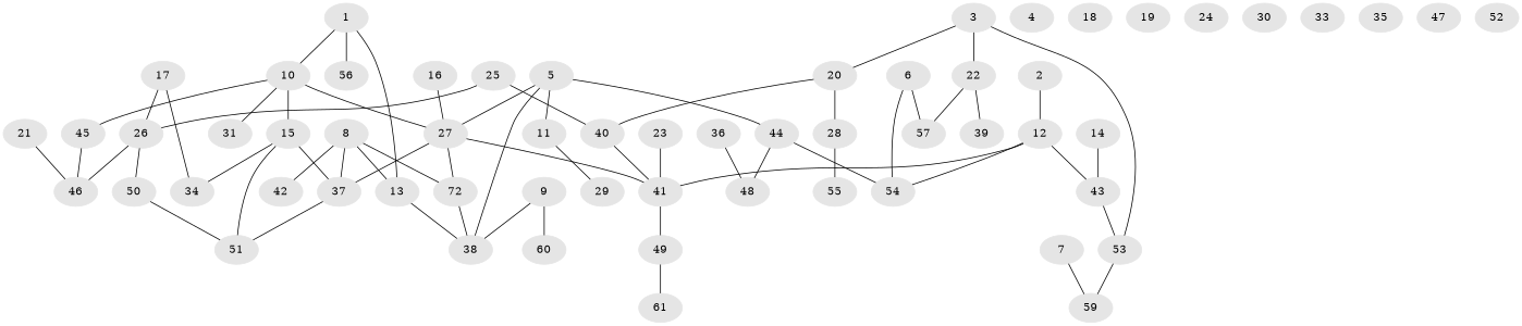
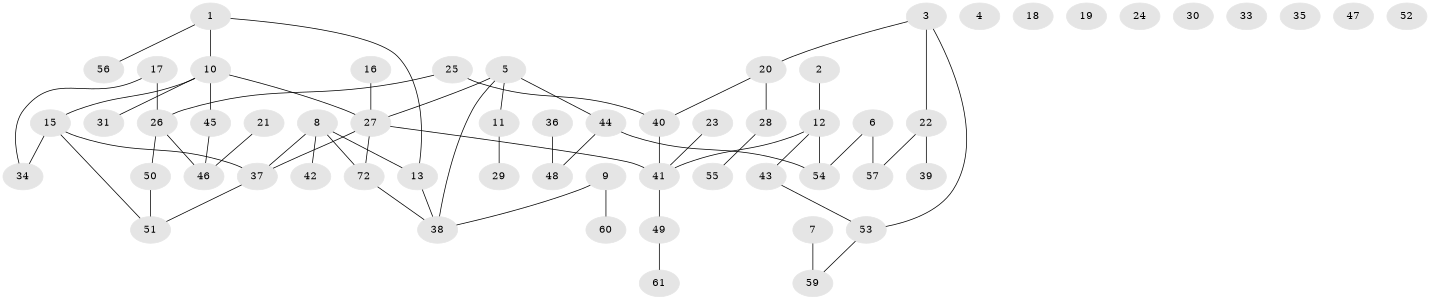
  graph {
    node [color=gray90 style=filled]
    1
    10
    13
    56
    27
    15
    31
    45
    38
    2
    12
    54
    41
    43
    3
    20
    22
    53
    28
    40
    57
    39
    59
    4
    5
    11
    44
    29
    n29 [label=72]
    37
    48
    6
    7
    8
    42
    51
    9
    60
    34
    46
    49
-   14
    16
    17
    26
    50
    18
    19
    55
    21
    23
    24
    25
    30
    33
    35
    36
    61
    47
    52
    1 -- 10
    1 -- 13
    1 -- 56
    10 -- 27
    10 -- 15
    10 -- 31
    10 -- 45
    13 -- 38
    27 -- 41
    27 -- n29
    27 -- 37
    15 -- 37
    15 -- 51
    15 -- 34
    45 -- 46
    2 -- 12
    12 -- 54
    12 -- 41
    12 -- 43
    41 -- 49
    43 -- 53
    3 -- 20
    3 -- 22
    3 -- 53
    20 -- 28
    20 -- 40
    22 -- 57
    22 -- 39
    53 -- 59
    28 -- 55
    40 -- 41
    5 -- 27
    5 -- 38
    5 -- 11
    5 -- 44
    11 -- 29
    44 -- 54
    44 -- 48
    n29 -- 38
    37 -- 51
    6 -- 54
    6 -- 57
    7 -- 59
    8 -- 13
    8 -- n29
    8 -- 37
    8 -- 42
    9 -- 38
    9 -- 60
    49 -- 61
-   14 -- 43
    16 -- 27
    17 -- 34
    17 -- 26
    26 -- 46
    26 -- 50
    50 -- 51
    21 -- 46
    23 -- 41
    25 -- 40
    25 -- 26
    36 -- 48
  }
